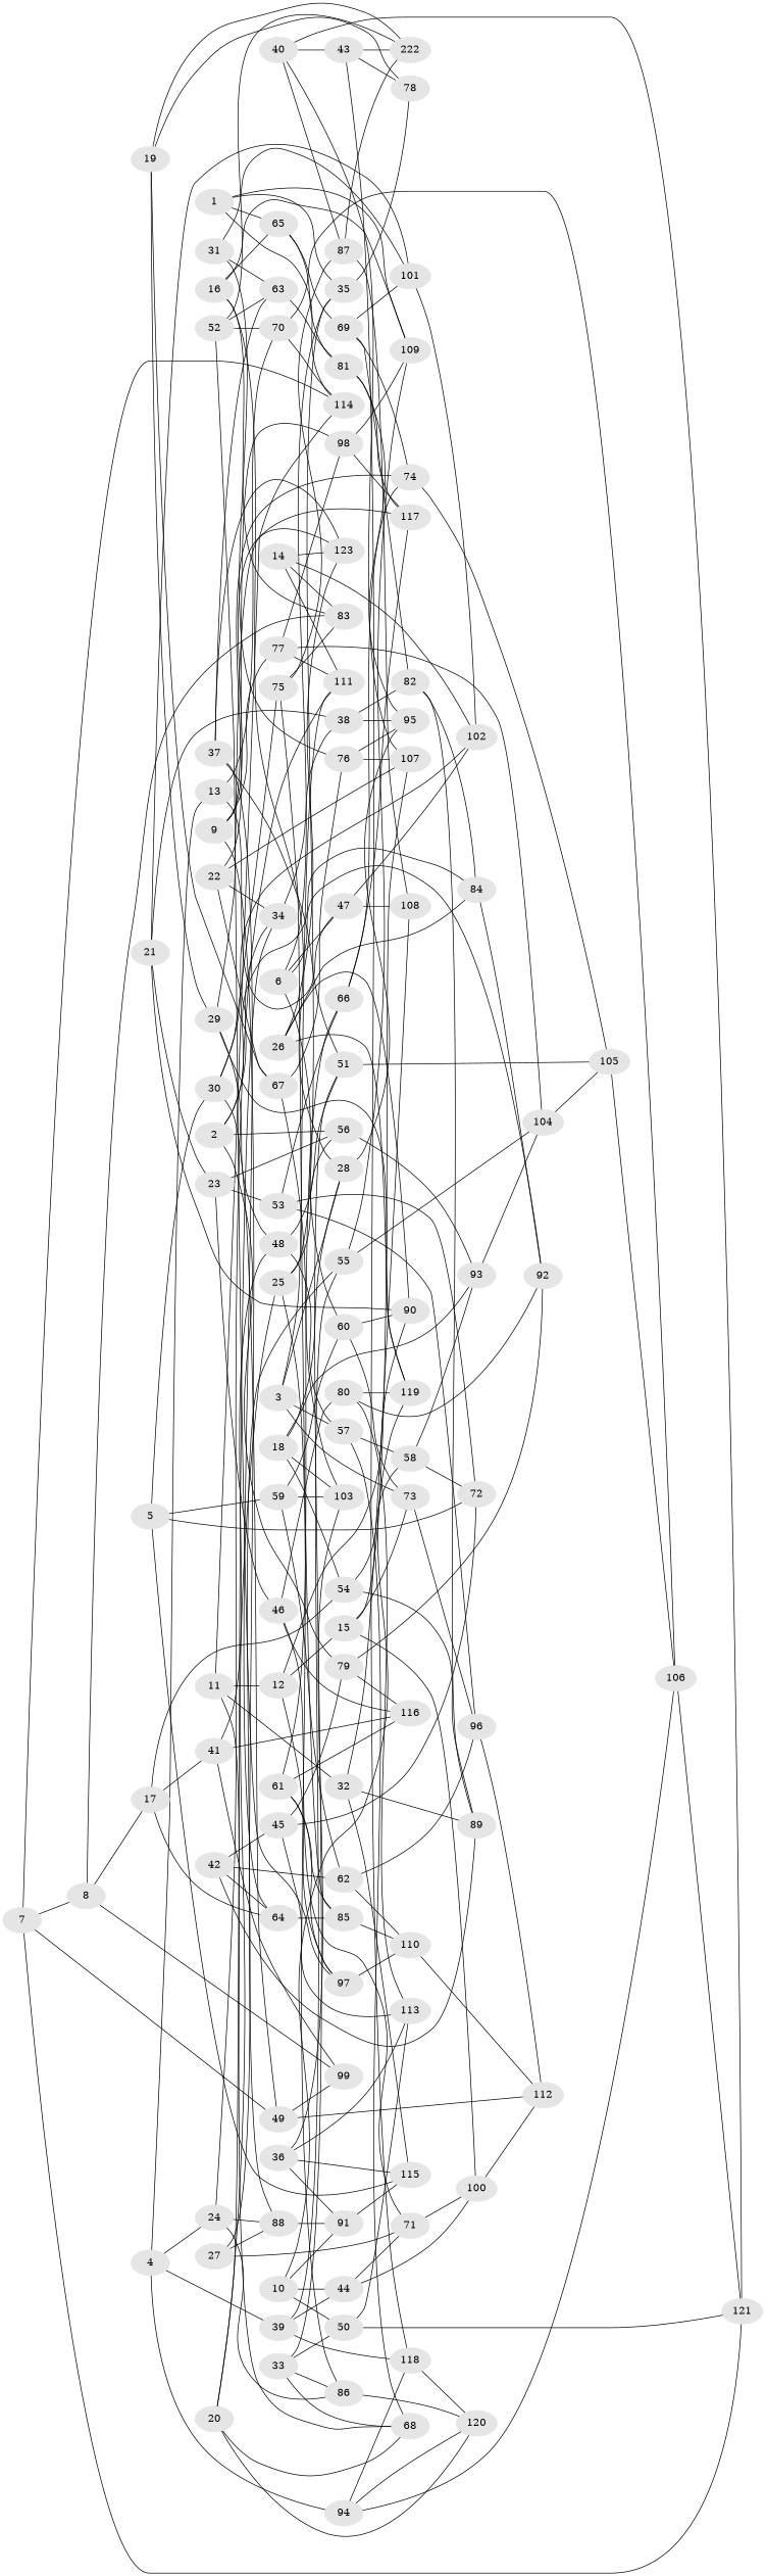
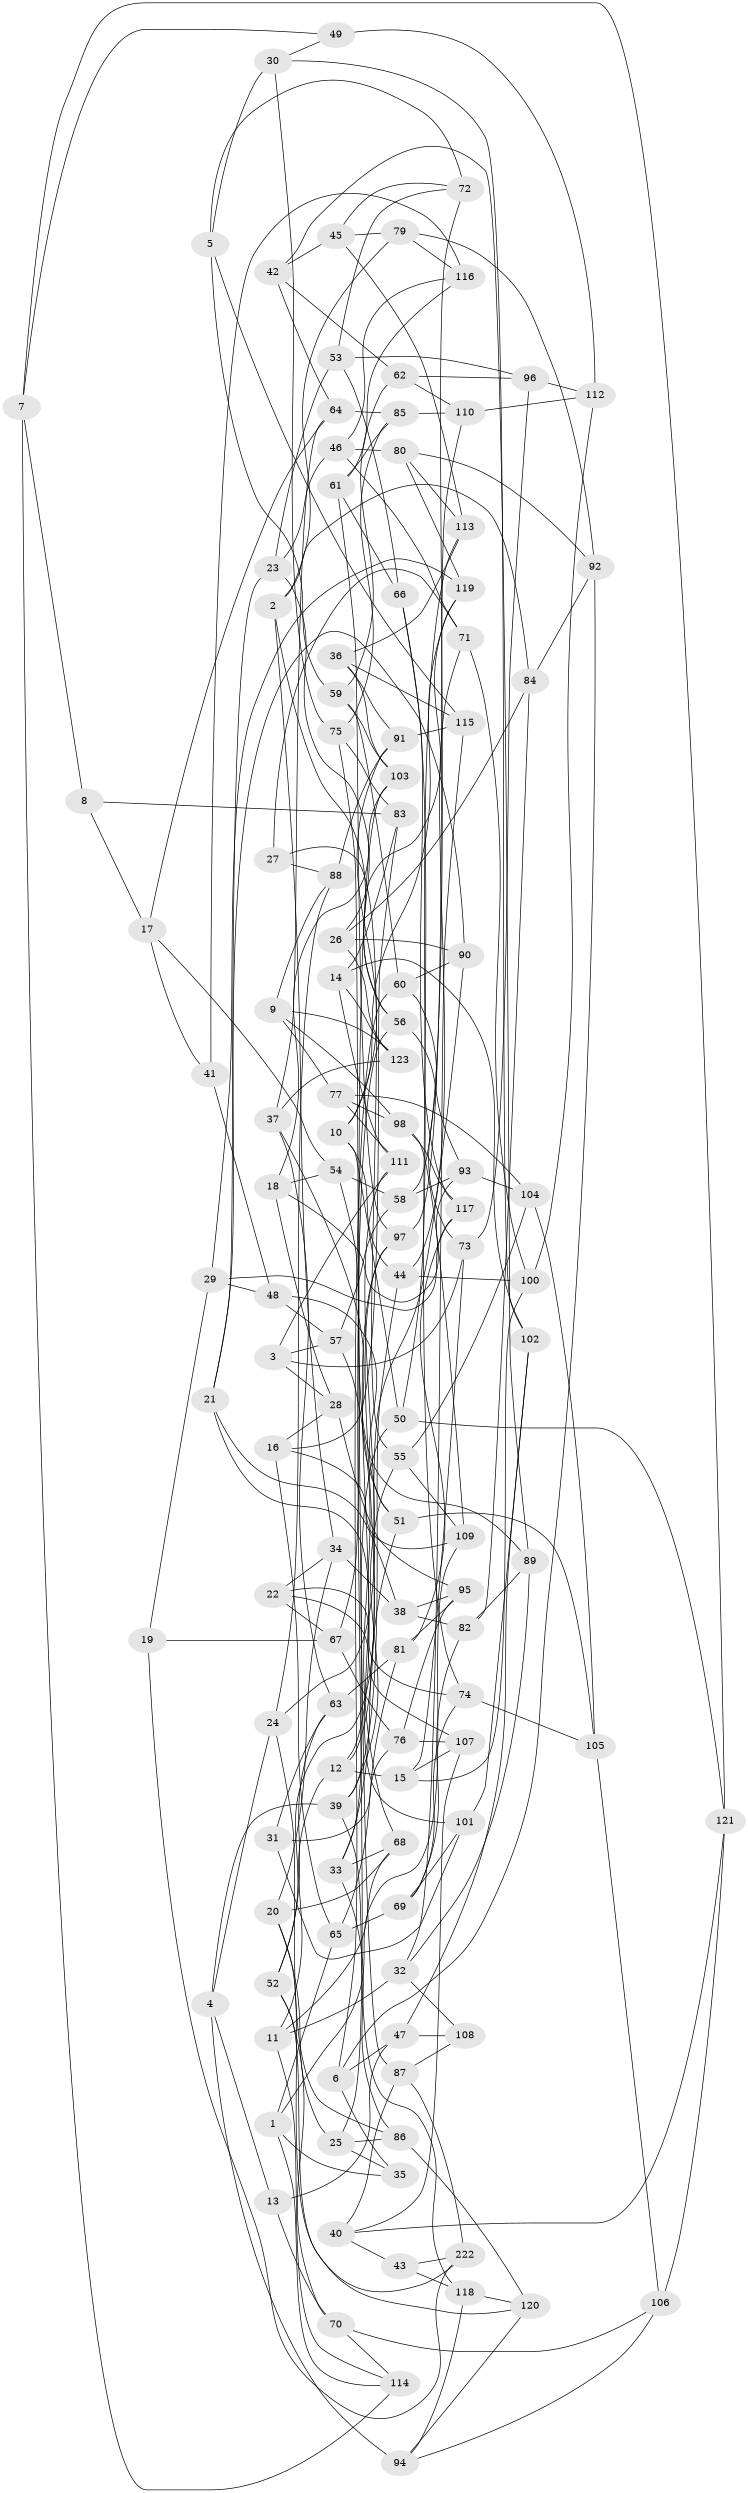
  graph {
    rankdir=LR
    node [color=gray90 style=filled]
    1
    35
    65
    109
    114
-   78
    81
    69
    2
    34
    56
    79
    84
    38
    93
    92
    116
    3
    28
    57
    73
    111
    95
    68
    58
    96
    4
    13
    24
    39
    94
    47
    70
    88
    86
    44
    55
    118
    120
    106
    5
    30
    59
    72
    115
    49
    102
    75
    60
    103
    62
    6
    108
    90
    7
    8
    121
    17
    83
-   99
    112
    41
    54
    64
    9
    77
    98
    123
    104
    91
    117
    10
    50
    119
    100
    71
    113
    11
    12
    32
    15
    97
    89
    107
    110
    31
    101
    63
    76
    14
    16
    48
    85
    18
    19
    29
    67
    n98 [label=222]
    20
    25
    21
    23
    46
    53
    82
    22
    74
    105
    80
    66
    26
    27
    51
    87
    33
    36
    37
    40
    43
    42
    45
    52
    61
    1 -- 35
    1 -- 65
    1 -- 109
    1 -- 114
-   35 -- 78
    65 -- 81
    65 -- 69
    81 -- 95
    81 -- 117
    69 -- 101
    69 -- 82
    69 -- 74
    2 -- 34
    2 -- 56
    2 -- 79
    2 -- 84
    34 -- 38
    56 -- 93
    79 -- 92
    79 -- 116
    84 -- 92
    38 -- 95
    38 -- 82
    93 -- 104
    3 -- 28
    3 -- 57
    3 -- 73
    3 -- 111
    28 -- 95
    57 -- 68
    57 -- 58
    73 -- 96
    58 -- 93
    58 -- 72
    96 -- 112
    4 -- 13
    4 -- 24
    4 -- 39
    4 -- 94
    13 -- 47
    13 -- 70
    24 -- 111
    24 -- 88
    24 -- 86
    39 -- 44
    39 -- 55
    39 -- 118
    94 -- 118
    94 -- 120
    94 -- 106
    47 -- 102
    47 -- 108
    70 -- 114
    70 -- 106
    88 -- 91
    86 -- 120
    44 -- 100
    44 -- 71
    55 -- 109
    55 -- 104
    118 -- 120
    106 -- 121
    5 -- 30
    5 -- 59
    5 -- 72
    5 -- 115
    30 -- 49
    30 -- 102
    30 -- 75
    59 -- 60
    59 -- 103
    59 -- 62
-   49 -- 99
    49 -- 112
    75 -- 83
    75 -- 85
    75 -- 87
    60 -- 73
    60 -- 90
    62 -- 96
    62 -- 110
    6 -- 35
    6 -- 92
    6 -- 47
    6 -- 60
    7 -- 114
    7 -- 49
    7 -- 8
    7 -- 121
    8 -- 17
    8 -- 83
-   8 -- 99
    17 -- 41
    17 -- 54
    17 -- 64
    41 -- 116
-   41 -- 99
    41 -- 48
    54 -- 58
    54 -- 89
    64 -- 85
    9 -- 88
    9 -- 77
    9 -- 98
    9 -- 123
    77 -- 111
    77 -- 98
    77 -- 104
    98 -- 109
    98 -- 117
    104 -- 105
    91 -- 115
    10 -- 44
    10 -- 91
    10 -- 50
    10 -- 119
    50 -- 121
    50 -- 113
    100 -- 112
    71 -- 100
    11 -- 114
    11 -- 68
    11 -- 12
    11 -- 32
    12 -- 90
    12 -- 15
    12 -- 97
    32 -- 115
    32 -- 108
    32 -- 89
    15 -- 73
    15 -- 100
    15 -- 107
    97 -- 110
    110 -- 112
    31 -- 101
    31 -- 63
    31 -- 76
    101 -- 102
    63 -- 81
    76 -- 95
    76 -- 107
    14 -- 111
    14 -- 102
    14 -- 83
    14 -- 123
    16 -- 65
    16 -- 109
    16 -- 28
    16 -- 83
    48 -- 57
    48 -- 51
    85 -- 110
    18 -- 93
    18 -- 28
    18 -- 103
    18 -- 54
-   19 -- 78
    19 -- 29
    19 -- 67
    19 -- n98
    29 -- 117
    29 -- 119
    29 -- 48
    67 -- 103
    67 -- 76
    20 -- 34
    20 -- 68
    20 -- 120
    20 -- 25
    25 -- 35
    25 -- 56
    25 -- 86
    21 -- 38
    21 -- 90
    21 -- 101
    21 -- 23
    23 -- 56
    23 -- 46
    23 -- 53
    46 -- 116
    46 -- 71
    46 -- 80
    53 -- 96
    53 -- 72
    53 -- 66
    82 -- 84
    82 -- 89
    22 -- 34
    22 -- 107
    22 -- 67
    22 -- 74
    74 -- 105
    105 -- 106
    80 -- 92
    80 -- 119
    80 -- 113
    66 -- 117
    66 -- 74
    26 -- 84
    26 -- 90
    26 -- 123
    26 -- 119
    27 -- 88
    27 -- 55
    27 -- 71
    51 -- 105
    87 -- 108
    87 -- n98
    33 -- 68
    33 -- 86
    33 -- 50
    33 -- 51
    36 -- 115
    36 -- 103
    36 -- 91
    36 -- 113
    37 -- 64
    37 -- 123
    37 -- 63
    37 -- 51
    40 -- 121
    40 -- 107
    40 -- 87
    40 -- 43
-   43 -- 78
    43 -- 118
    43 -- n98
    42 -- 62
    42 -- 64
    42 -- 89
    42 -- 45
    45 -- 79
    45 -- 72
    45 -- 113
    52 -- 70
    52 -- 97
    52 -- 63
    52 -- n98
    61 -- 116
    61 -- 97
    61 -- 85
    61 -- 66
  }
